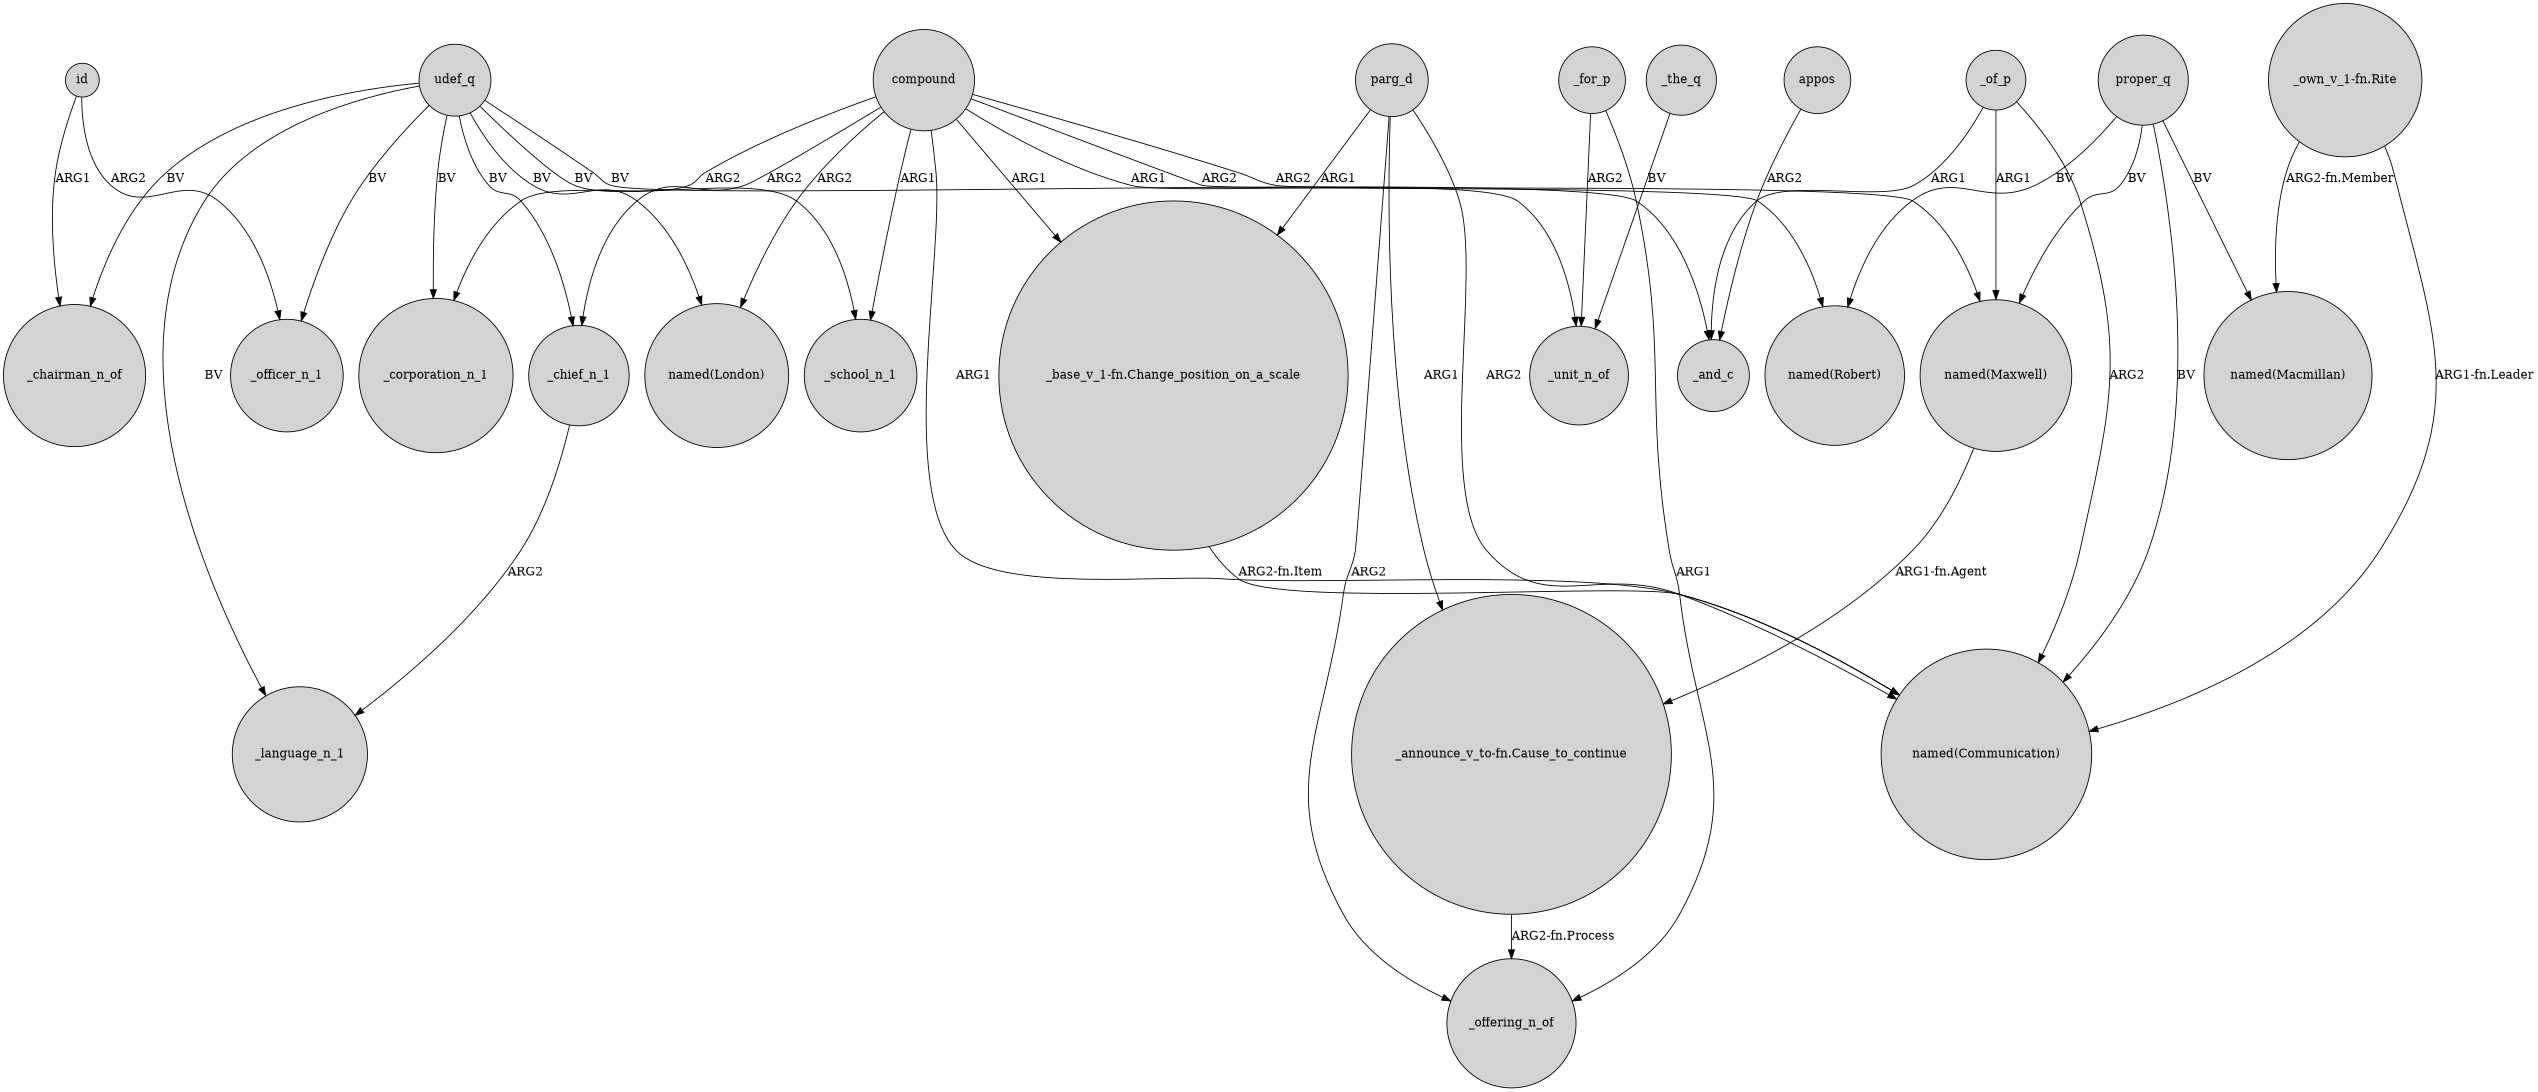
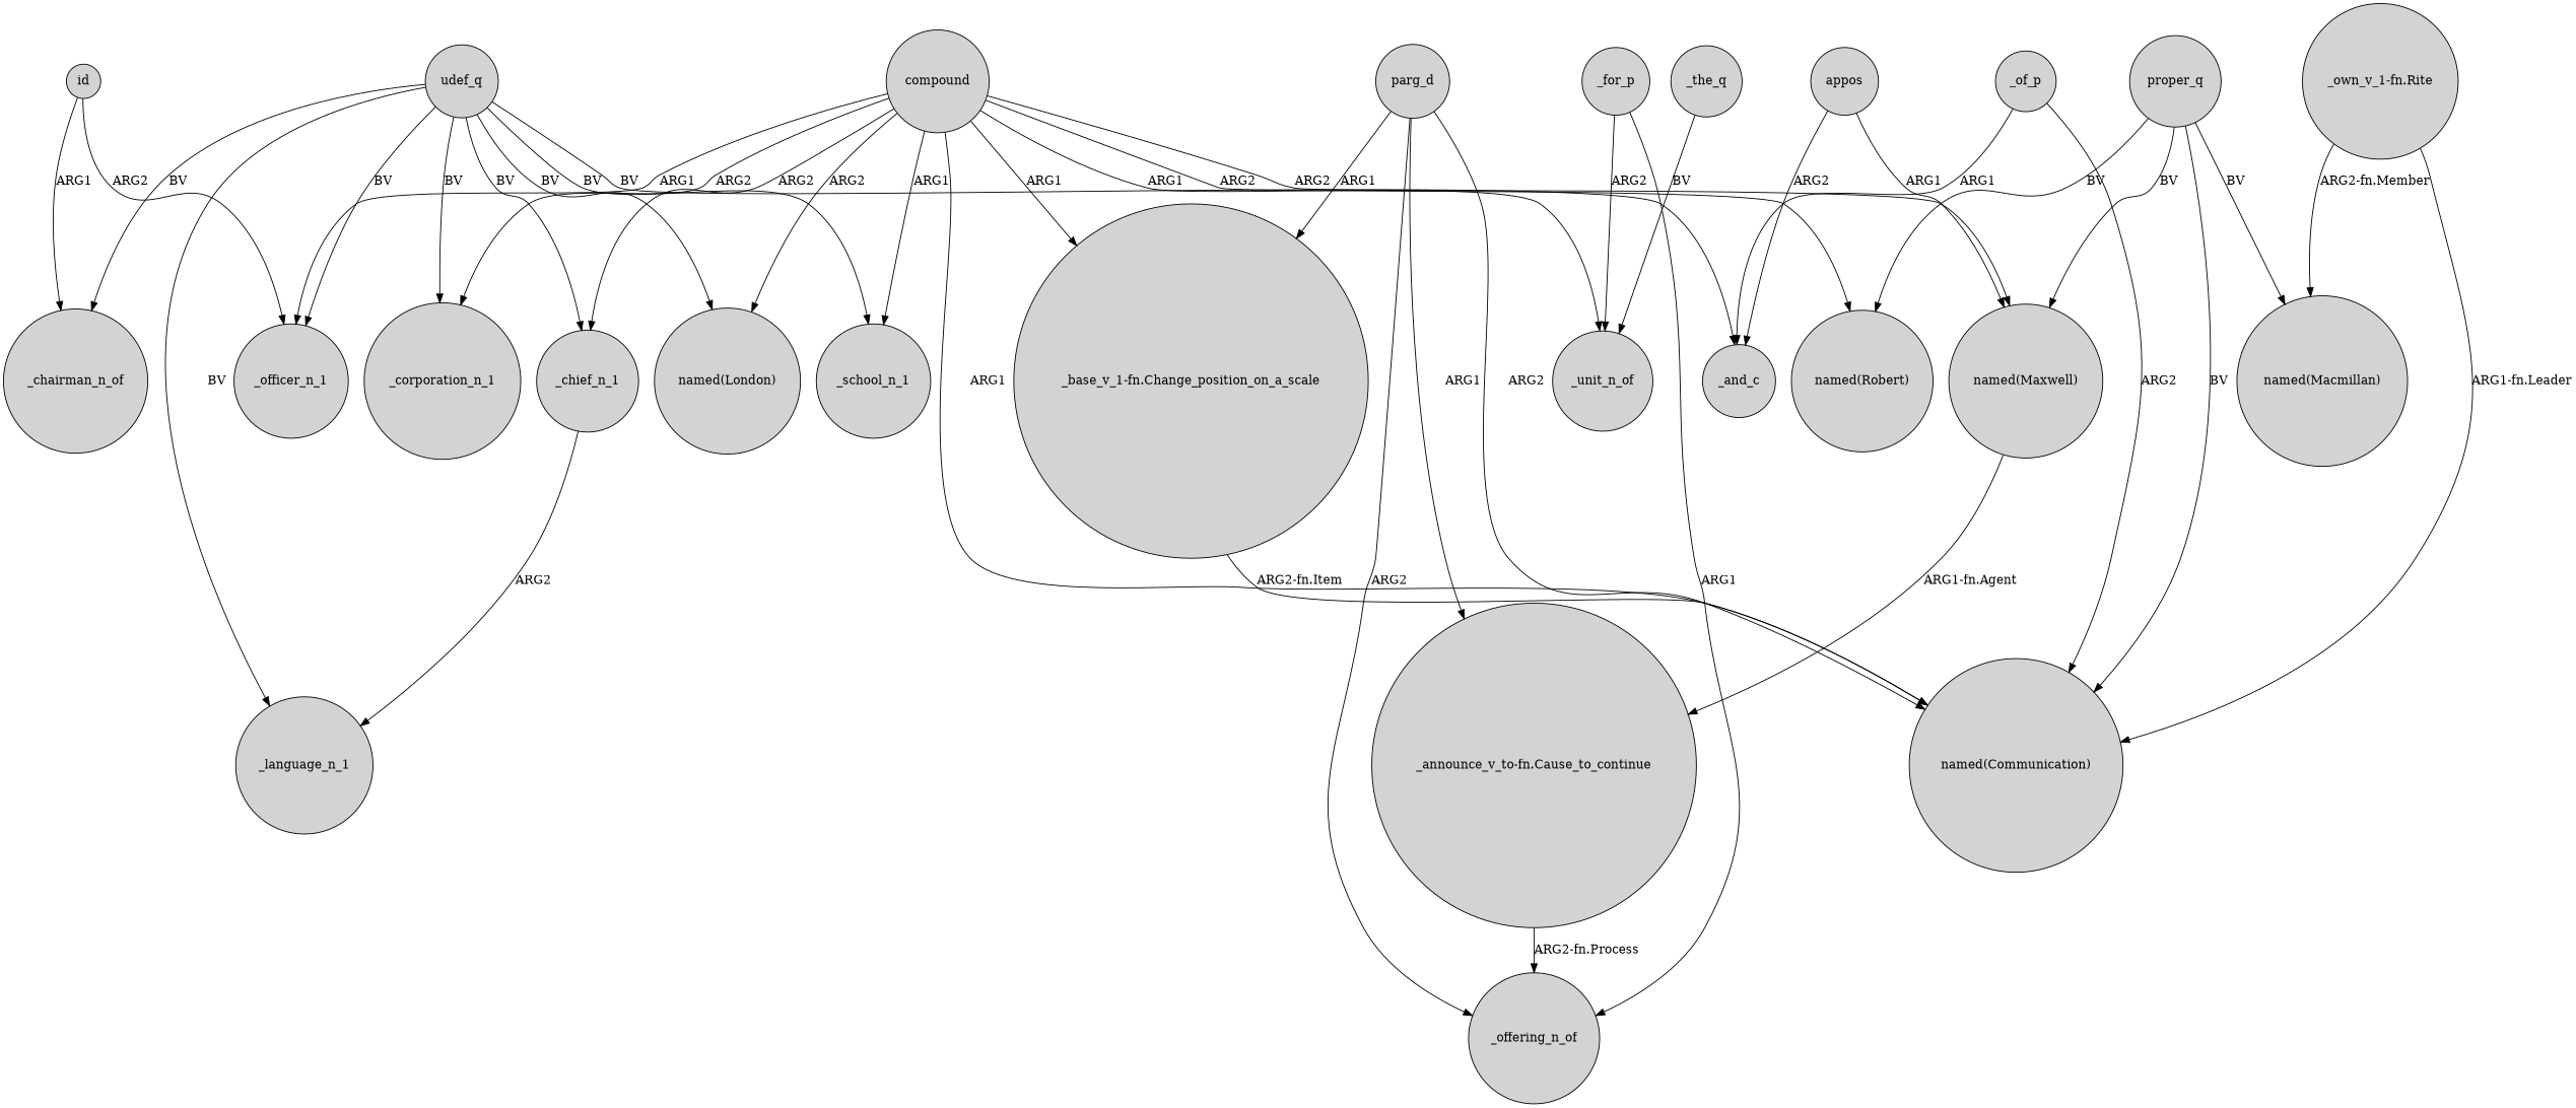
  digraph {
    node [shape=circle style=filled]
    id
    _chairman_n_of
    _officer_n_1
    parg_d
    "_announce_v_to-fn.Cause_to_continue"
    "named(Communication)"
    "_base_v_1-fn.Change_position_on_a_scale"
    _offering_n_of
    "named(Maxwell)"
    "_own_v_1-fn.Rite"
    "named(Macmillan)"
    compound
    _chief_n_1
    "named(London)"
    _school_n_1
    _unit_n_of
    "named(Robert)"
    _corporation_n_1
    _language_n_1
    appos
    _and_c
    udef_q
    _of_p
    _for_p
    proper_q
    _the_q
    id -> _chairman_n_of [label=ARG1]
    id -> _officer_n_1 [label=ARG2]
    parg_d -> "_announce_v_to-fn.Cause_to_continue" [label=ARG1]
    parg_d -> "named(Communication)" [label=ARG2]
    parg_d -> "_base_v_1-fn.Change_position_on_a_scale" [label=ARG1]
    parg_d -> _offering_n_of [label=ARG2]
    "_announce_v_to-fn.Cause_to_continue" -> _offering_n_of [label="ARG2-fn.Process"]
    "_base_v_1-fn.Change_position_on_a_scale" -> "named(Communication)" [label="ARG2-fn.Item"]
    "named(Maxwell)" -> "_announce_v_to-fn.Cause_to_continue" [label="ARG1-fn.Agent"]
    "_own_v_1-fn.Rite" -> "named(Communication)" [label="ARG1-fn.Leader"]
    "_own_v_1-fn.Rite" -> "named(Macmillan)" [label="ARG2-fn.Member"]
+   compound -> _officer_n_1 [label=ARG1]
    compound -> "named(Communication)" [label=ARG1]
    compound -> "_base_v_1-fn.Change_position_on_a_scale" [label=ARG1]
    compound -> "named(Maxwell)" [label=ARG2]
    compound -> _chief_n_1 [label=ARG2]
    compound -> "named(London)" [label=ARG2]
    compound -> _school_n_1 [label=ARG1]
    compound -> _unit_n_of [label=ARG1]
    compound -> "named(Robert)" [label=ARG2]
    compound -> _corporation_n_1 [label=ARG2]
    _chief_n_1 -> _language_n_1 [label=ARG2]
-   _of_p -> "named(Maxwell)" [label=ARG1]
+   appos -> "named(Maxwell)" [label=ARG1]
    appos -> _and_c [label=ARG2]
    udef_q -> _chairman_n_of [label=BV]
    udef_q -> _officer_n_1 [label=BV]
    udef_q -> _chief_n_1 [label=BV]
    udef_q -> "named(London)" [label=BV]
    udef_q -> _school_n_1 [label=BV]
    udef_q -> _corporation_n_1 [label=BV]
    udef_q -> _language_n_1 [label=BV]
    udef_q -> _and_c [label=BV]
    _of_p -> "named(Communication)" [label=ARG2]
    _of_p -> _and_c [label=ARG1]
    _for_p -> _offering_n_of [label=ARG1]
    _for_p -> _unit_n_of [label=ARG2]
    proper_q -> "named(Communication)" [label=BV]
    proper_q -> "named(Maxwell)" [label=BV]
    proper_q -> "named(Macmillan)" [label=BV]
    proper_q -> "named(Robert)" [label=BV]
    _the_q -> _unit_n_of [label=BV]
  }
